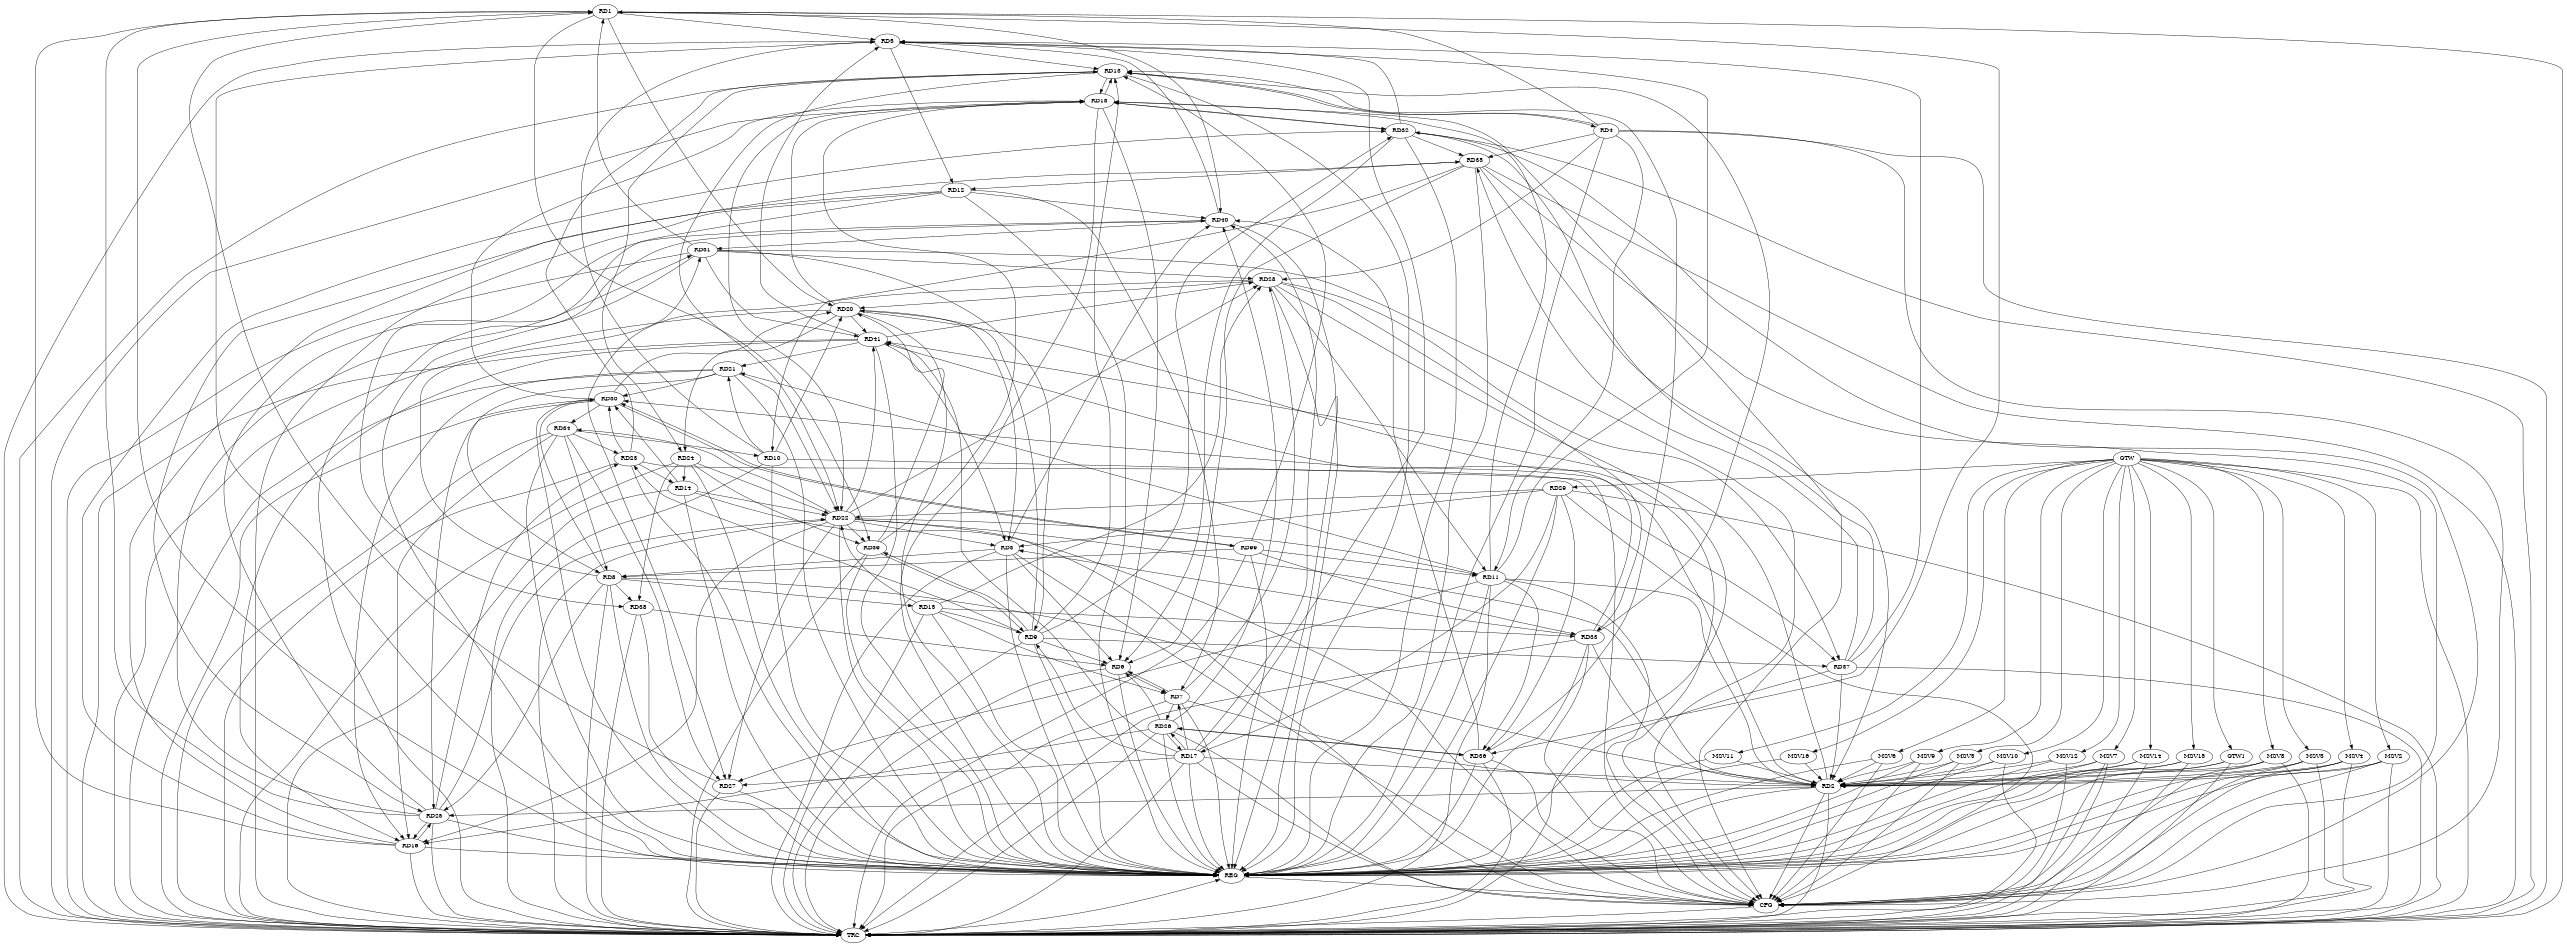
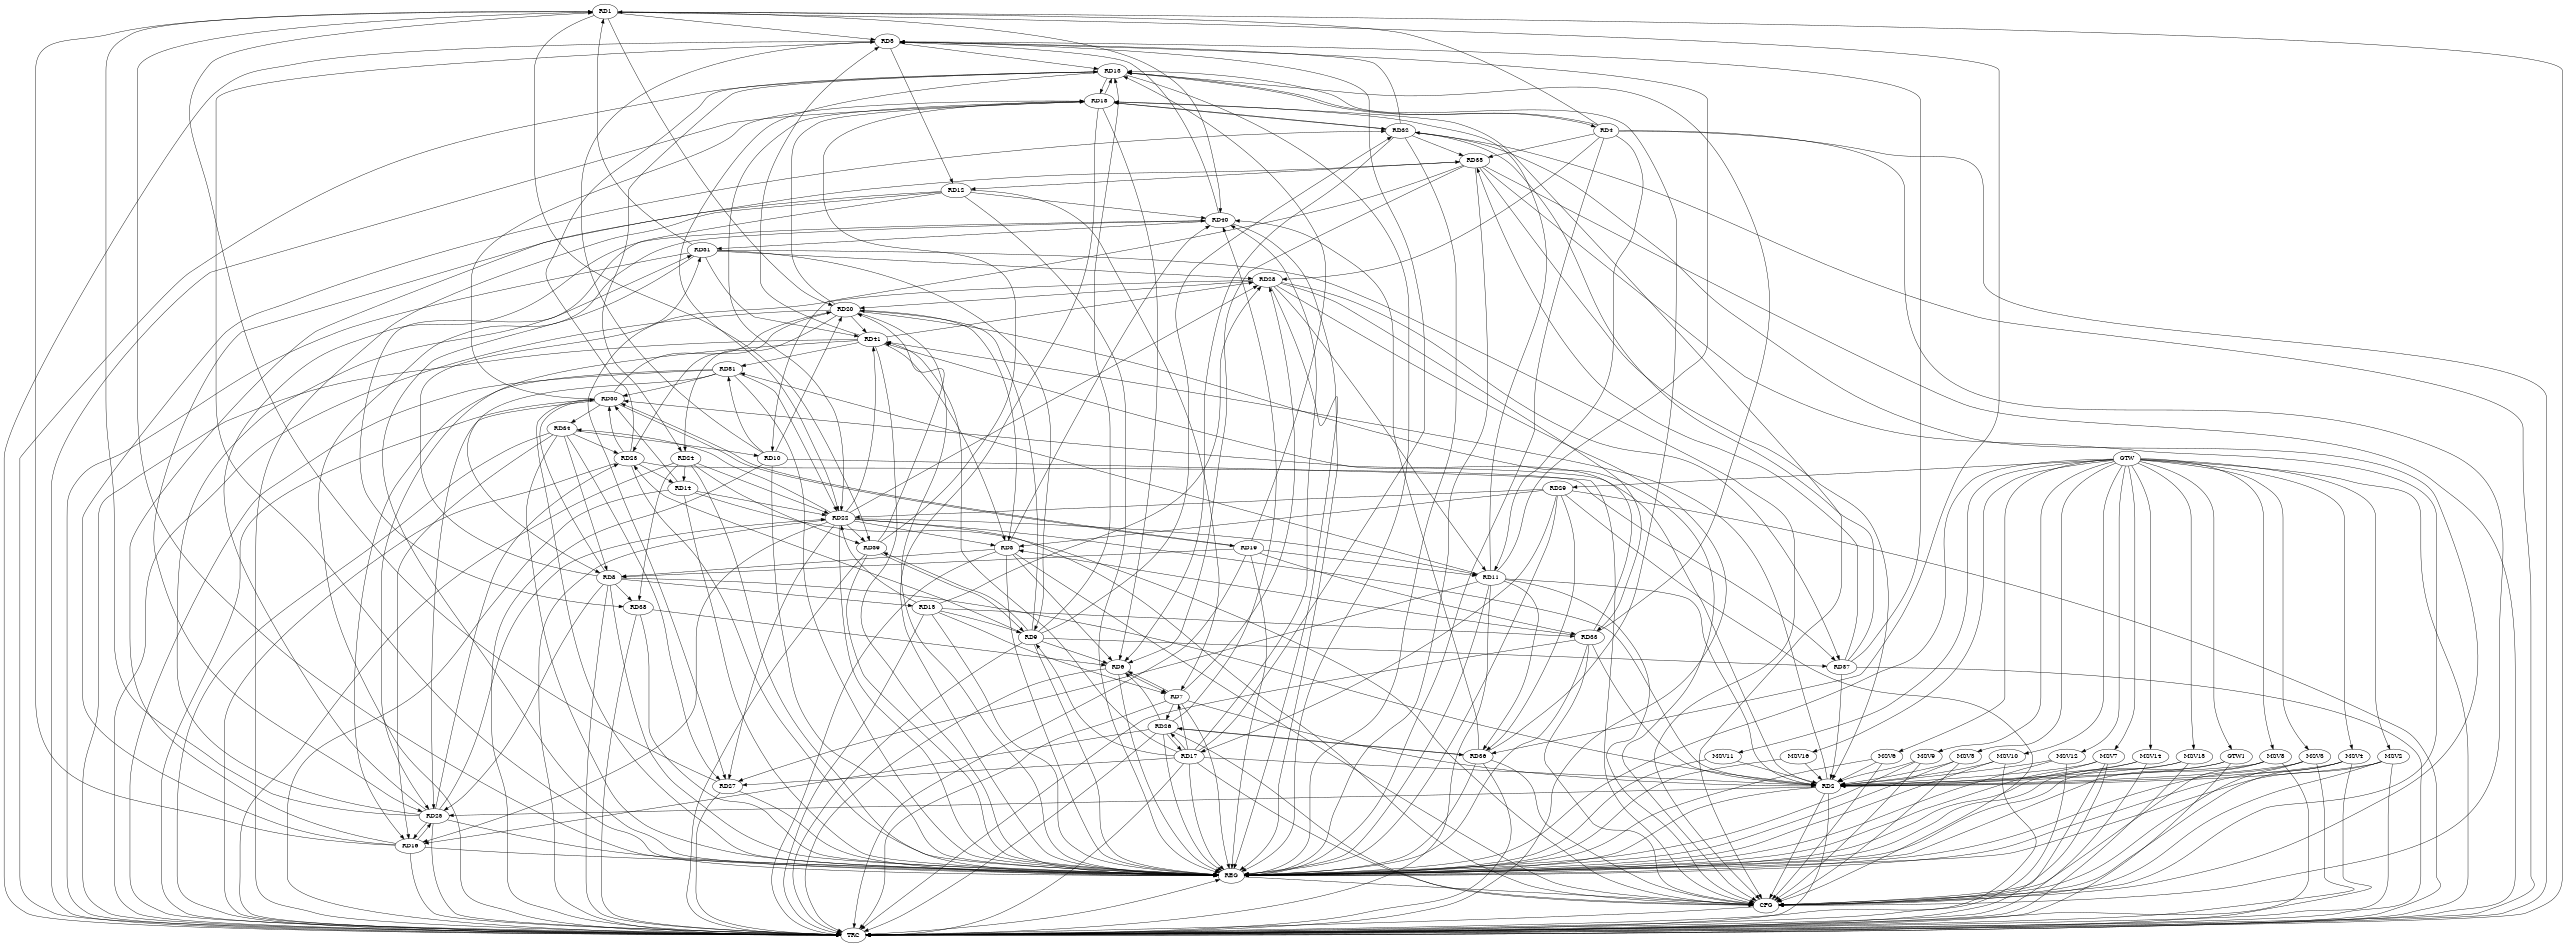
  strict digraph {
    fontname="DejaVu Serif"
    node [fontname="DejaVu Serif"]
    edge [fontname="DejaVu Serif"]
    n1 [label=RD1]
    n2 [label=RD5]
    n3 [label=RD20]
    n4 [label=RD36]
    n5 [label=RD39]
    n6 [label=RD40]
    n7 [label=REG]
    n8 [label=TRC]
    n9 [label=RD13]
    n10 [label=RD12]
    n11 [label=RD41]
    n12 [label=CFG]
    n13 [label=RD3]
    n14 [label=RD23]
    n15 [label=RD18]
    n16 [label=RD24]
    n17 [label=RD26]
    n18 [label=RD9]
    n19 [label=RD31]
    n20 [label=RD2]
    n21 [label=RD25]
    n22 [label=RD30]
    n23 [label=RD22]
    n24 [label=RD16]
-   n25 [label=RD99]
+   n25 [label=RD19]
    n26 [label=RD34]
    n27 [label=RD28]
-   n28 [label=RD21]
+   n28 [label=RD81]
    n29 [label=RD6]
    n30 [label=RD8]
    n31 [label=RD7]
    n32 [label=RD15]
    n33 [label=RD38]
    n34 [label=RD4]
    n35 [label=RD11]
    n36 [label=RD35]
    n37 [label=RD27]
    n38 [label=RD37]
    n39 [label=RD33]
    n40 [label=RD10]
    n41 [label=RD17]
    n42 [label=RD32]
    n43 [label=RD14]
    n44 [label=RD29]
    n45 [label=GTW]
    n46 [label=GTW1]
    n47 [label=MSV2]
    n48 [label=MSV3]
    n49 [label=MSV4]
    n50 [label=MSV5]
    n51 [label=MSV6]
    n52 [label=MSV7]
    n53 [label=MSV8]
    n54 [label=MSV9]
    n55 [label=MSV10]
    n56 [label=MSV11]
    n57 [label=MSV12]
    n58 [label=MSV14]
    n59 [label=MSV15]
    n60 [label=MSV16]
    n1 -> n2
    n1 -> n3
    n1 -> n4
    n1 -> n5
    n1 -> n6
    n1 -> n7
    n1 -> n8
    n2 -> n7
    n2 -> n8
    n2 -> n9
    n2 -> n10
    n3 -> n7
    n3 -> n8
    n3 -> n11
    n3 -> n12
    n3 -> n13
+   n3 -> n14
    n3 -> n15
    n3 -> n16
    n4 -> n6
    n4 -> n7
    n4 -> n8
    n4 -> n9
    n4 -> n12
    n4 -> n17
    n5 -> n3
    n5 -> n7
    n5 -> n8
    n5 -> n15
    n5 -> n18
    n6 -> n2
    n6 -> n7
    n6 -> n8
    n6 -> n19
    n7 -> n12
    n8 -> n7
    n9 -> n7
    n9 -> n8
    n9 -> n15
    n9 -> n16
    n9 -> n23
    n9 -> n34
    n10 -> n6
    n10 -> n7
    n10 -> n8
    n10 -> n21
    n10 -> n31
    n10 -> n33
    n11 -> n2
    n11 -> n7
    n11 -> n8
    n11 -> n13
-   n11 -> n24
+   n11 -> n21
    n11 -> n27
    n11 -> n28
    n12 -> n8
    n13 -> n6
    n13 -> n7
    n13 -> n8
    n13 -> n12
    n13 -> n29
    n13 -> n30
    n14 -> n7
    n14 -> n8
    n14 -> n9
    n14 -> n22
    n14 -> n38
    n14 -> n43
    n15 -> n7
    n15 -> n8
    n15 -> n9
    n15 -> n12
    n15 -> n23
    n15 -> n29
    n15 -> n42
    n16 -> n5
    n16 -> n7
    n16 -> n8
    n16 -> n23
    n16 -> n33
    n16 -> n43
    n17 -> n4
    n17 -> n6
    n17 -> n7
    n17 -> n8
    n17 -> n12
    n17 -> n24
    n17 -> n29
    n17 -> n41
    n18 -> n3
    n18 -> n5
    n18 -> n7
    n18 -> n8
    n18 -> n9
    n18 -> n14
    n18 -> n29
    n18 -> n38
    n18 -> n42
    n19 -> n1
    n19 -> n7
    n19 -> n8
    n19 -> n11
    n19 -> n12
    n19 -> n18
    n19 -> n27
    n20 -> n7
    n20 -> n8
    n20 -> n11
    n20 -> n12
    n20 -> n21
    n20 -> n22
    n21 -> n1
    n21 -> n6
    n21 -> n7
    n21 -> n8
    n21 -> n14
    n21 -> n19
    n21 -> n23
    n21 -> n24
    n22 -> n3
    n22 -> n7
    n22 -> n8
    n22 -> n15
    n22 -> n21
    n22 -> n25
    n22 -> n26
    n23 -> n5
    n23 -> n7
    n23 -> n8
    n23 -> n11
    n23 -> n12
    n23 -> n13
    n23 -> n20
    n23 -> n24
    n23 -> n26
    n23 -> n27
    n23 -> n35
    n23 -> n37
    n24 -> n1
    n24 -> n7
    n24 -> n8
    n24 -> n21
    n24 -> n36
    n24 -> n42
    n25 -> n7
    n25 -> n8
    n25 -> n9
    n25 -> n22
    n25 -> n30
    n25 -> n35
    n25 -> n39
    n26 -> n7
    n26 -> n8
    n26 -> n14
    n26 -> n24
    n26 -> n30
    n26 -> n37
    n26 -> n40
    n27 -> n3
    n27 -> n7
    n27 -> n8
    n27 -> n35
    n27 -> n37
    n27 -> n38
    n27 -> n39
    n28 -> n7
    n28 -> n8
    n28 -> n22
    n28 -> n23
    n28 -> n24
    n28 -> n30
    n29 -> n7
    n29 -> n8
    n29 -> n31
    n30 -> n7
    n30 -> n8
    n30 -> n19
    n30 -> n20
    n30 -> n21
    n30 -> n22
    n30 -> n32
    n30 -> n33
    n31 -> n7
    n31 -> n8
    n31 -> n17
    n31 -> n20
    n31 -> n27
    n31 -> n29
    n32 -> n7
    n32 -> n8
    n32 -> n18
    n32 -> n23
    n32 -> n27
    n32 -> n31
    n32 -> n39
    n33 -> n7
    n33 -> n8
    n33 -> n29
    n34 -> n1
    n34 -> n7
    n34 -> n8
    n34 -> n9
    n34 -> n12
    n34 -> n27
    n34 -> n35
    n34 -> n36
    n35 -> n2
    n35 -> n4
    n35 -> n7
    n35 -> n8
    n35 -> n12
    n35 -> n15
    n35 -> n20
    n35 -> n28
    n35 -> n37
    n36 -> n7
    n36 -> n8
    n36 -> n10
    n36 -> n12
    n36 -> n20
    n36 -> n29
    n36 -> n40
    n37 -> n1
    n37 -> n7
    n37 -> n8
    n38 -> n2
-   n38 -> n7
+   n45 -> n7
    n38 -> n8
    n38 -> n20
    n38 -> n36
    n38 -> n42
    n39 -> n7
    n39 -> n8
    n39 -> n9
    n39 -> n11
    n39 -> n12
    n39 -> n13
    n39 -> n20
    n40 -> n2
    n40 -> n3
    n40 -> n7
    n40 -> n8
    n40 -> n12
    n40 -> n28
    n41 -> n2
    n41 -> n6
    n41 -> n7
    n41 -> n8
    n41 -> n11
    n41 -> n12
    n41 -> n17
    n41 -> n18
    n41 -> n20
    n41 -> n31
    n41 -> n37
    n42 -> n2
    n42 -> n7
    n42 -> n8
    n42 -> n12
    n42 -> n15
    n42 -> n29
    n42 -> n36
    n43 -> n7
    n43 -> n8
    n43 -> n12
    n43 -> n22
    n43 -> n23
    n44 -> n4
    n44 -> n7
    n44 -> n8
    n44 -> n12
    n44 -> n13
    n44 -> n23
    n44 -> n41
    n45 -> n8
    n45 -> n44
    n45 -> n46
    n45 -> n47
    n45 -> n48
    n45 -> n49
    n45 -> n50
    n45 -> n51
    n45 -> n52
    n45 -> n53
    n45 -> n54
    n45 -> n55
    n45 -> n56
    n45 -> n57
    n45 -> n58
    n45 -> n59
    n45 -> n60
    n46 -> n7
    n46 -> n8
    n46 -> n20
    n47 -> n7
    n47 -> n8
    n47 -> n12
    n47 -> n20
    n48 -> n7
    n48 -> n8
    n48 -> n12
    n48 -> n20
    n49 -> n7
    n49 -> n8
    n49 -> n12
    n49 -> n20
    n50 -> n7
    n50 -> n12
    n50 -> n20
    n51 -> n7
    n51 -> n12
    n51 -> n20
    n52 -> n7
    n52 -> n8
    n52 -> n12
    n52 -> n20
    n53 -> n7
    n53 -> n8
    n53 -> n12
    n53 -> n20
    n54 -> n7
    n54 -> n12
    n54 -> n20
    n55 -> n7
    n55 -> n8
    n55 -> n20
    n56 -> n7
    n56 -> n20
    n57 -> n7
    n57 -> n8
    n57 -> n20
    n58 -> n7
    n58 -> n8
    n58 -> n20
    n59 -> n7
    n59 -> n8
    n59 -> n20
    n60 -> n7
    n60 -> n20
  }
